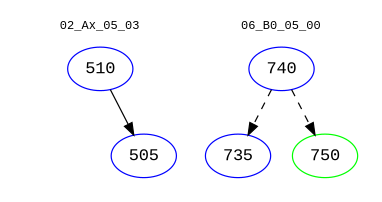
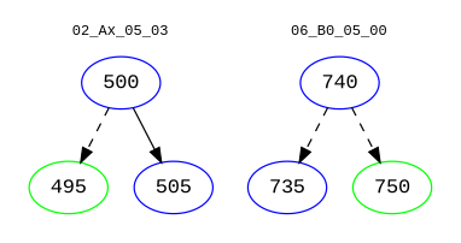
  digraph {
    fontname="Liberation Mono"
    node [color=blue fontname="Liberation Mono"]
    edge [color=black fontname="Liberation Mono" style=dashed]
-   n1 [label=510]
+   n1 [label=500]
+   n2 [color=green label=495]
    n3 [label=505]
    n4 [label=740]
    n5 [label=735]
    n6 [color=green label=750]
    subgraph cluster_1 {
      color=white
      fontsize=10
      label="02_Ax_05_03"
      n1
+     n2
      n3
    }
    subgraph cluster_2 {
      color=white
      fontsize=10
      label="06_B0_05_00"
      n4
      n5
      n6
    }
+   n1 -> n2
    n1 -> n3 [style=solid]
    n4 -> n5
    n4 -> n6
  }
